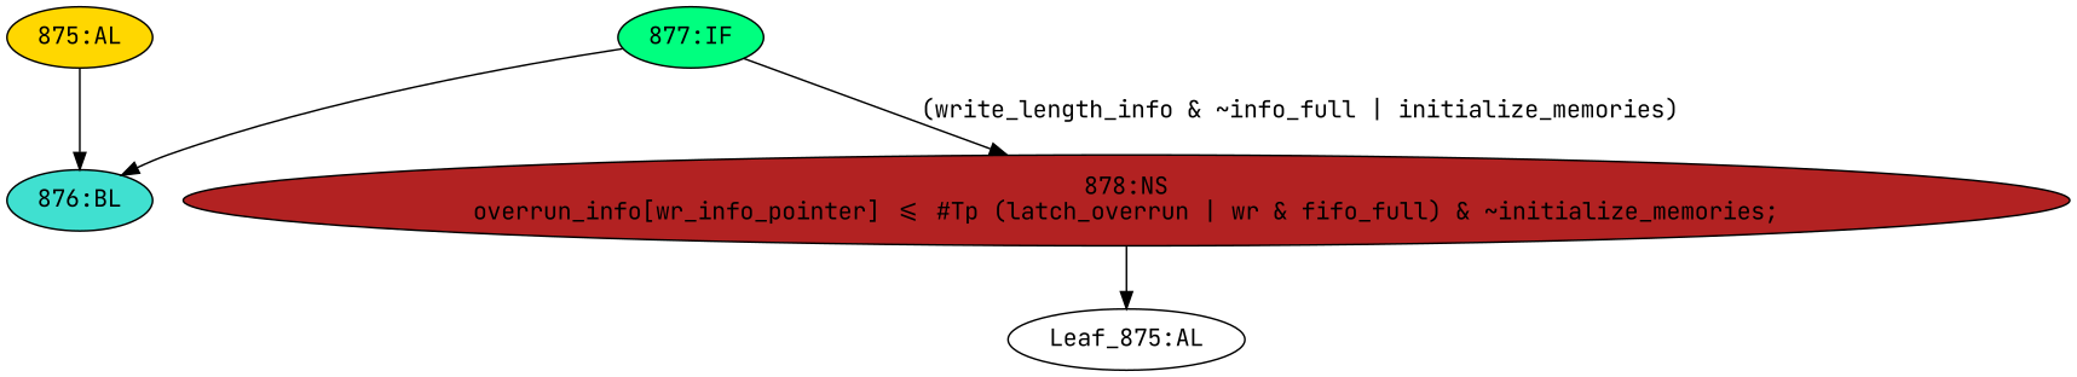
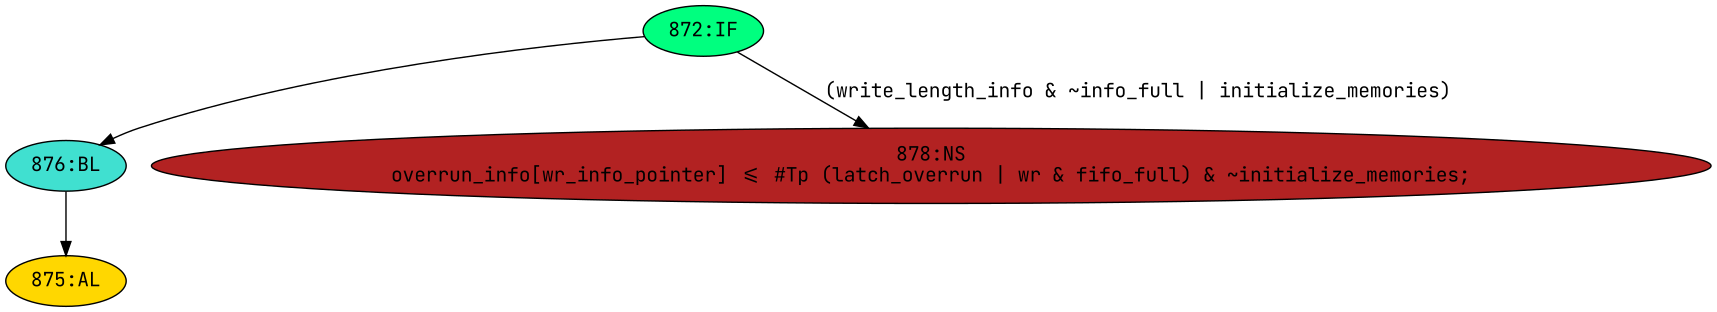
  strict digraph {
    fontname="JetBrains Mono"
    node [fontname="JetBrains Mono" statements="[]" style=filled]
    edge [cond="[]" fontname="JetBrains Mono" lineno=None]
    n1 [ast="<pyverilog.vparser.ast.Always object at 0x7feea1c0f450>" clk_sens=True fillcolor=gold label="875:AL" sens="['clk']" typ=Always use_var="['latch_overrun', 'fifo_full', 'initialize_memories', 'wr', 'info_full', 'write_length_info']"]
    n2 [ast="<pyverilog.vparser.ast.Block object at 0x7feea1c0bc90>" fillcolor=turquoise label="876:BL" typ=Block]
-   n3 [ast="<pyverilog.vparser.ast.IfStatement object at 0x7feea1c0bcd0>" fillcolor=springgreen label="877:IF" typ=IfStatement]
+   n3 [ast="<pyverilog.vparser.ast.IfStatement object at 0x7feea1c0bcd0>" fillcolor=springgreen label="872:IF" typ=IfStatement]
    n4 [ast="<pyverilog.vparser.ast.NonblockingSubstitution object at 0x7feea1c0bd10>" fillcolor=firebrick label="878:NS\noverrun_info[wr_info_pointer] <= #Tp (latch_overrun | wr & fifo_full) & ~initialize_memories;" statements="[<pyverilog.vparser.ast.NonblockingSubstitution object at 0x7feea1c0bd10>]" typ=NonblockingSubstitution]
-   n5 [def_var="['overrun_info']" label="Leaf_875:AL" statements="" style=""]
-   n1 -> n2
+   n2 -> n1
    n3 -> n2
    n3 -> n4 [cond="['write_length_info', 'info_full', 'initialize_memories']" label="(write_length_info & ~info_full | initialize_memories)" lineno=877]
-   n4 -> n5
  }
